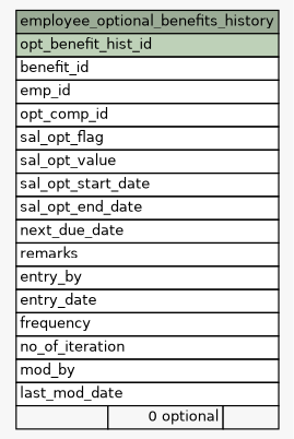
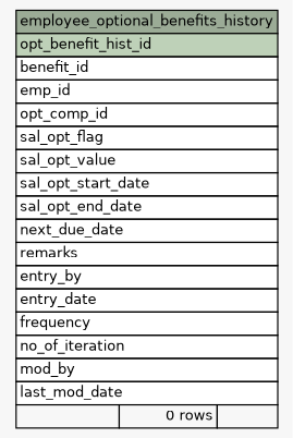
  digraph {
    bgcolor="#f7f7f7"
    rankdir=RL
-   n1 [fontname=Helvetica fontsize=11 label=<     <TABLE BORDER="0" CELLBORDER="1" CELLSPACING="0" BGCOLOR="#ffffff">       <TR><TD PORT="employee_optional_benefits_history.heading" COLSPAN="3" BGCOLOR="#9bab96" ALIGN="CENTER">employee_optional_benefits_history</TD></TR>       <TR><TD PORT="opt_benefit_hist_id" COLSPAN="3" BGCOLOR="#bed1b8" ALIGN="LEFT">opt_benefit_hist_id</TD></TR>       <TR><TD PORT="benefit_id" COLSPAN="3" ALIGN="LEFT">benefit_id</TD></TR>       <TR><TD PORT="emp_id" COLSPAN="3" ALIGN="LEFT">emp_id</TD></TR>       <TR><TD PORT="opt_comp_id" COLSPAN="3" ALIGN="LEFT">opt_comp_id</TD></TR>       <TR><TD PORT="sal_opt_flag" COLSPAN="3" ALIGN="LEFT">sal_opt_flag</TD></TR>       <TR><TD PORT="sal_opt_value" COLSPAN="3" ALIGN="LEFT">sal_opt_value</TD></TR>       <TR><TD PORT="sal_opt_start_date" COLSPAN="3" ALIGN="LEFT">sal_opt_start_date</TD></TR>       <TR><TD PORT="sal_opt_end_date" COLSPAN="3" ALIGN="LEFT">sal_opt_end_date</TD></TR>       <TR><TD PORT="next_due_date" COLSPAN="3" ALIGN="LEFT">next_due_date</TD></TR>       <TR><TD PORT="remarks" COLSPAN="3" ALIGN="LEFT">remarks</TD></TR>       <TR><TD PORT="entry_by" COLSPAN="3" ALIGN="LEFT">entry_by</TD></TR>       <TR><TD PORT="entry_date" COLSPAN="3" ALIGN="LEFT">entry_date</TD></TR>       <TR><TD PORT="frequency" COLSPAN="3" ALIGN="LEFT">frequency</TD></TR>       <TR><TD PORT="no_of_iteration" COLSPAN="3" ALIGN="LEFT">no_of_iteration</TD></TR>       <TR><TD PORT="mod_by" COLSPAN="3" ALIGN="LEFT">mod_by</TD></TR>       <TR><TD PORT="last_mod_date" COLSPAN="3" ALIGN="LEFT">last_mod_date</TD></TR>       <TR><TD ALIGN="LEFT" BGCOLOR="#f7f7f7">  </TD><TD ALIGN="RIGHT" BGCOLOR="#f7f7f7">0 optional</TD><TD ALIGN="RIGHT" BGCOLOR="#f7f7f7">  </TD></TR>     </TABLE>> shape=plaintext]
+   n1 [fontname=Helvetica fontsize=11 label=<     <TABLE BORDER="0" CELLBORDER="1" CELLSPACING="0" BGCOLOR="#ffffff">       <TR><TD PORT="employee_optional_benefits_history.heading" COLSPAN="3" BGCOLOR="#9bab96" ALIGN="CENTER">employee_optional_benefits_history</TD></TR>       <TR><TD PORT="opt_benefit_hist_id" COLSPAN="3" BGCOLOR="#bed1b8" ALIGN="LEFT">opt_benefit_hist_id</TD></TR>       <TR><TD PORT="benefit_id" COLSPAN="3" ALIGN="LEFT">benefit_id</TD></TR>       <TR><TD PORT="emp_id" COLSPAN="3" ALIGN="LEFT">emp_id</TD></TR>       <TR><TD PORT="opt_comp_id" COLSPAN="3" ALIGN="LEFT">opt_comp_id</TD></TR>       <TR><TD PORT="sal_opt_flag" COLSPAN="3" ALIGN="LEFT">sal_opt_flag</TD></TR>       <TR><TD PORT="sal_opt_value" COLSPAN="3" ALIGN="LEFT">sal_opt_value</TD></TR>       <TR><TD PORT="sal_opt_start_date" COLSPAN="3" ALIGN="LEFT">sal_opt_start_date</TD></TR>       <TR><TD PORT="sal_opt_end_date" COLSPAN="3" ALIGN="LEFT">sal_opt_end_date</TD></TR>       <TR><TD PORT="next_due_date" COLSPAN="3" ALIGN="LEFT">next_due_date</TD></TR>       <TR><TD PORT="remarks" COLSPAN="3" ALIGN="LEFT">remarks</TD></TR>       <TR><TD PORT="entry_by" COLSPAN="3" ALIGN="LEFT">entry_by</TD></TR>       <TR><TD PORT="entry_date" COLSPAN="3" ALIGN="LEFT">entry_date</TD></TR>       <TR><TD PORT="frequency" COLSPAN="3" ALIGN="LEFT">frequency</TD></TR>       <TR><TD PORT="no_of_iteration" COLSPAN="3" ALIGN="LEFT">no_of_iteration</TD></TR>       <TR><TD PORT="mod_by" COLSPAN="3" ALIGN="LEFT">mod_by</TD></TR>       <TR><TD PORT="last_mod_date" COLSPAN="3" ALIGN="LEFT">last_mod_date</TD></TR>       <TR><TD ALIGN="LEFT" BGCOLOR="#f7f7f7">  </TD><TD ALIGN="RIGHT" BGCOLOR="#f7f7f7">0 rows</TD><TD ALIGN="RIGHT" BGCOLOR="#f7f7f7">  </TD></TR>     </TABLE>> shape=plaintext]
  }
